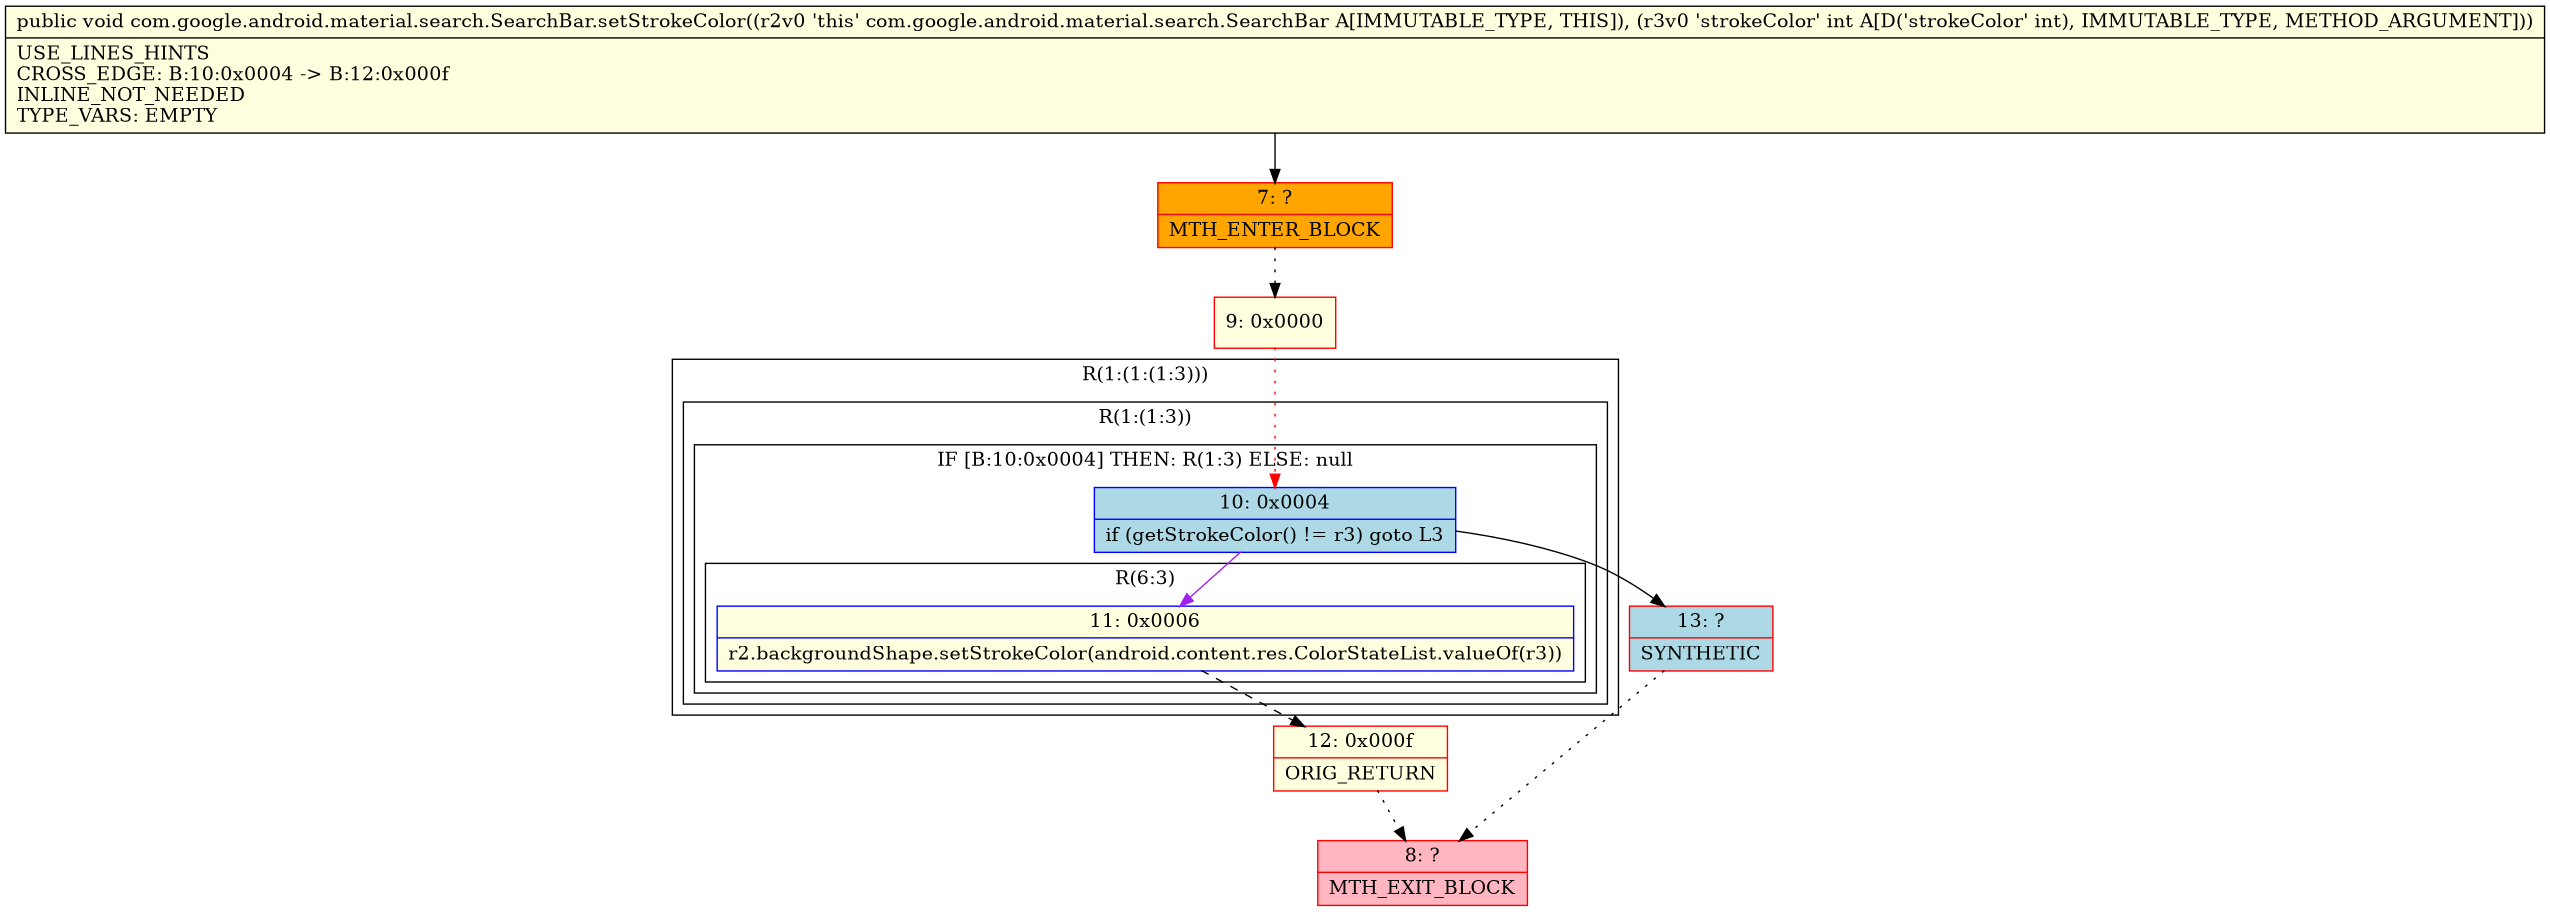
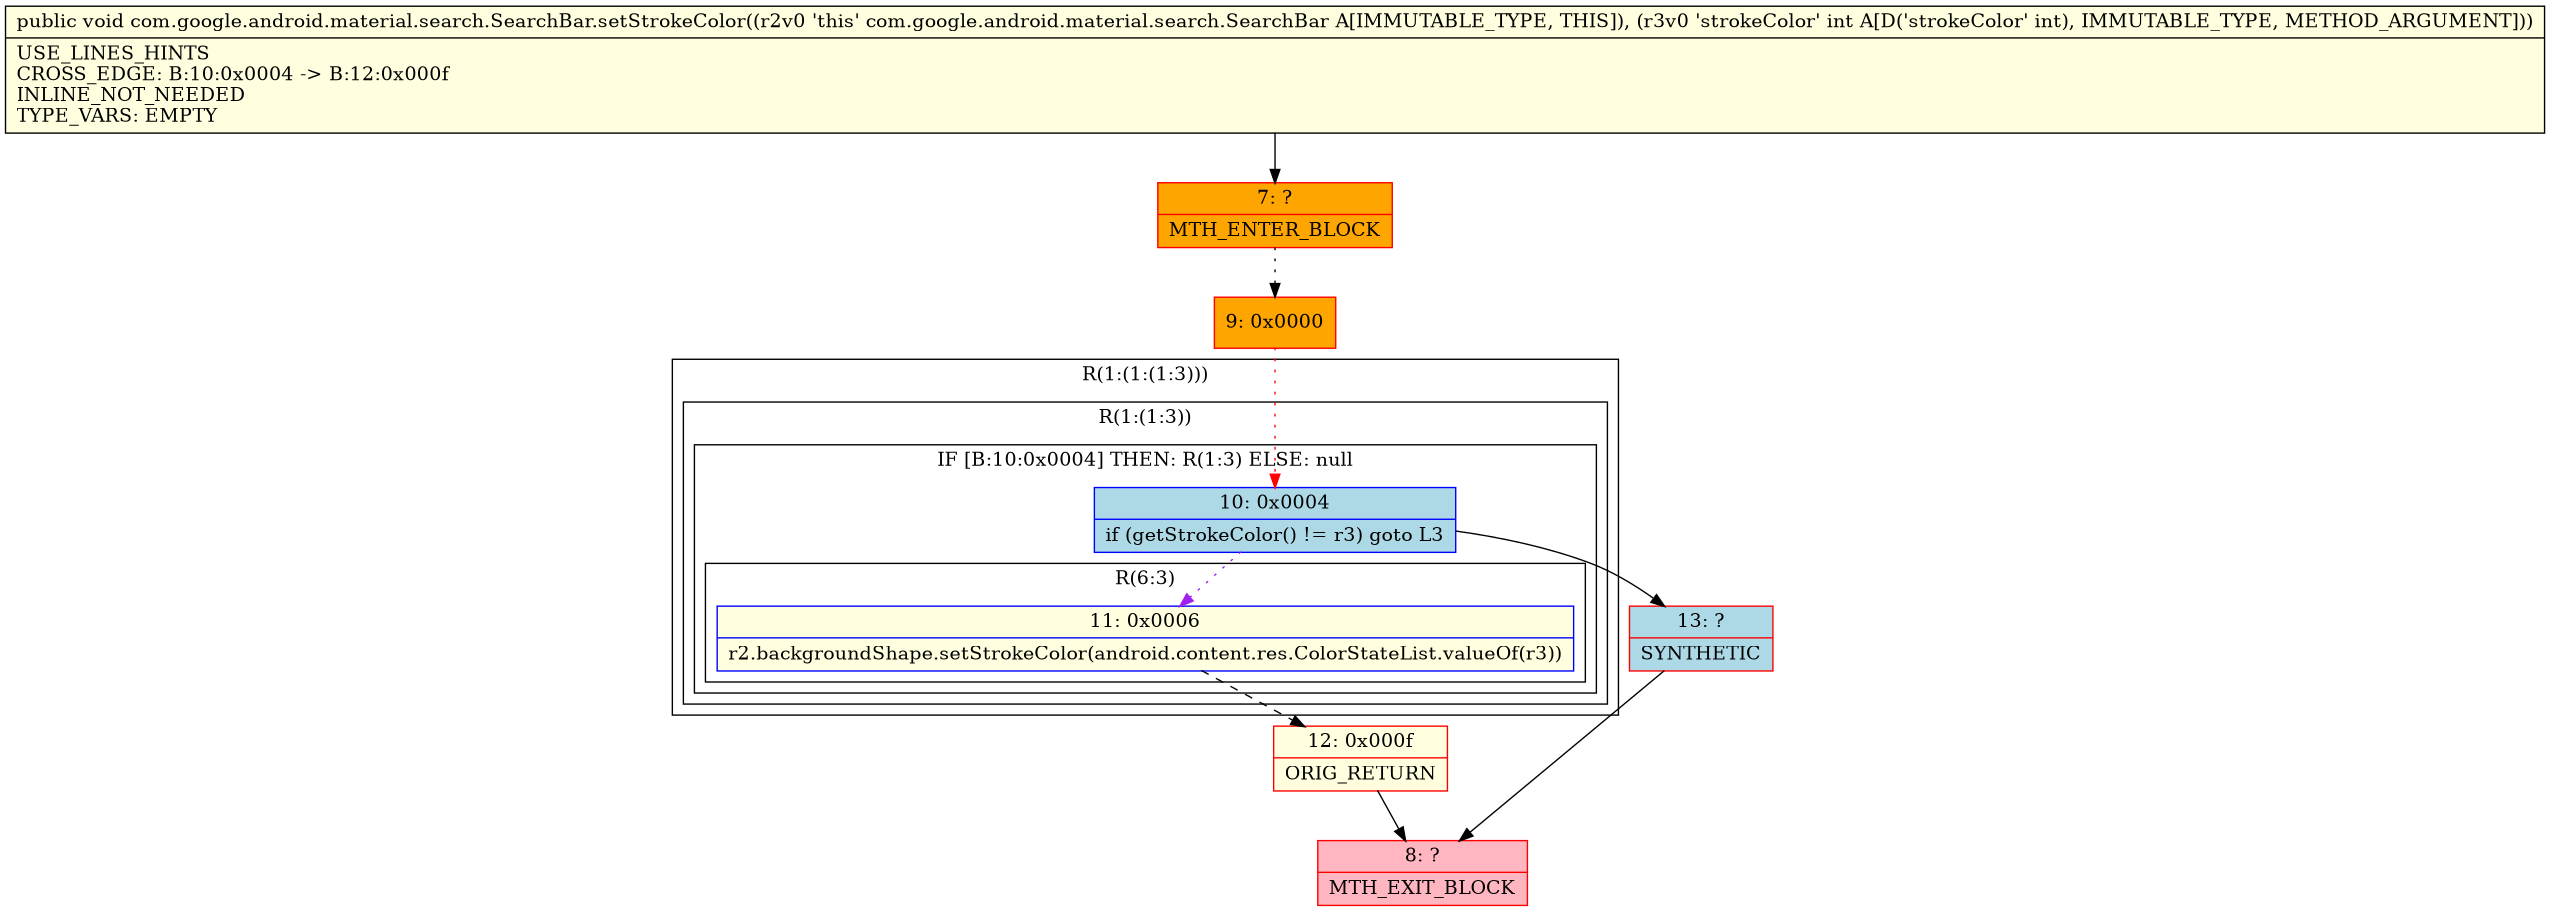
  digraph {
    node [color=red fillcolor=lightyellow shape=record style=filled]
    edge [color=black style=solid]
    n1 [color=blue label="{11\:\ 0x0006|r2.backgroundShape.setStrokeColor(android.content.res.ColorStateList.valueOf(r3))\l}"]
    n2 [color=blue fillcolor=lightblue label="{10\:\ 0x0004|if (getStrokeColor() != r3) goto L3\l}"]
    n3 [label="{12\:\ 0x000f|ORIG_RETURN\l}"]
    n4 [fillcolor=lightblue label="{13\:\ ?|SYNTHETIC\l}"]
    n5 [fillcolor=lightpink label="{8\:\ ?|MTH_EXIT_BLOCK\l}"]
    n6 [fillcolor=orange label="{7\:\ ?|MTH_ENTER_BLOCK\l}"]
-   n7 [label="{9\:\ 0x0000}"]
+   n7 [fillcolor=orange label="{9\:\ 0x0000}"]
    n8 [label="{public void com.google.android.material.search.SearchBar.setStrokeColor((r2v0 'this' com.google.android.material.search.SearchBar A[IMMUTABLE_TYPE, THIS]), (r3v0 'strokeColor' int A[D('strokeColor' int), IMMUTABLE_TYPE, METHOD_ARGUMENT]))  | USE_LINES_HINTS\lCROSS_EDGE: B:10:0x0004 \-\> B:12:0x000f\lINLINE_NOT_NEEDED\lTYPE_VARS: EMPTY\l}" color=""]
    subgraph cluster_1 {
      label="R(1:(1:(1:3)))"
      subgraph cluster_2 {
        label="R(1:(1:3))"
        subgraph cluster_3 {
          label="IF [B:10:0x0004] THEN: R(1:3) ELSE: null"
          n2
          subgraph cluster_4 {
            label="R(6:3)"
            n1
          }
        }
      }
    }
    n1 -> n3 [style=dashed]
-   n2 -> n1 [color=purple]
+   n2 -> n1 [color=purple style=dotted]
    n2 -> n4
-   n3 -> n5 [style=dotted]
-   n4 -> n5 [style=dotted]
+   n3 -> n5
+   n4 -> n5
    n6 -> n7 [style=dotted]
    n7 -> n2 [color=red style=dotted]
    n8 -> n6
  }
